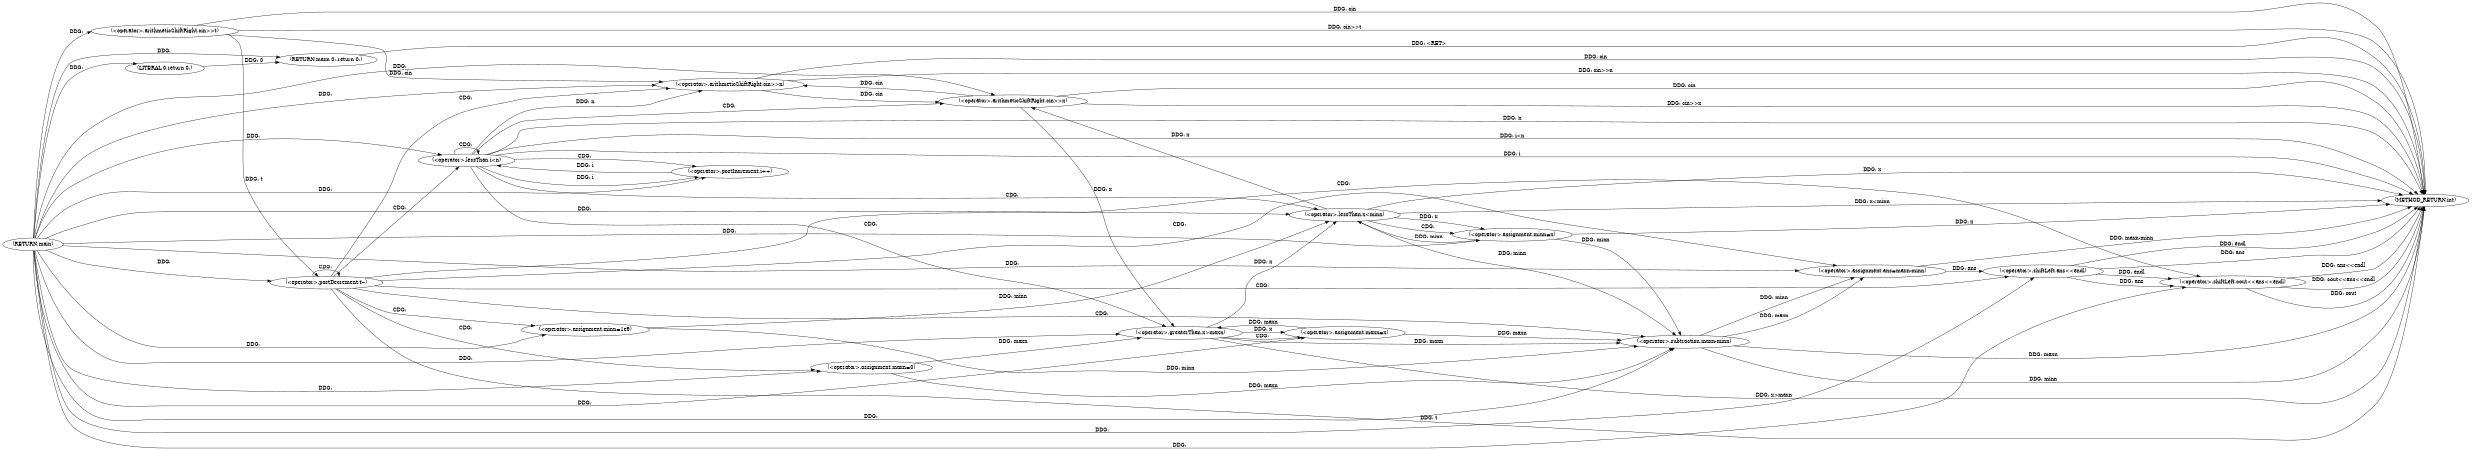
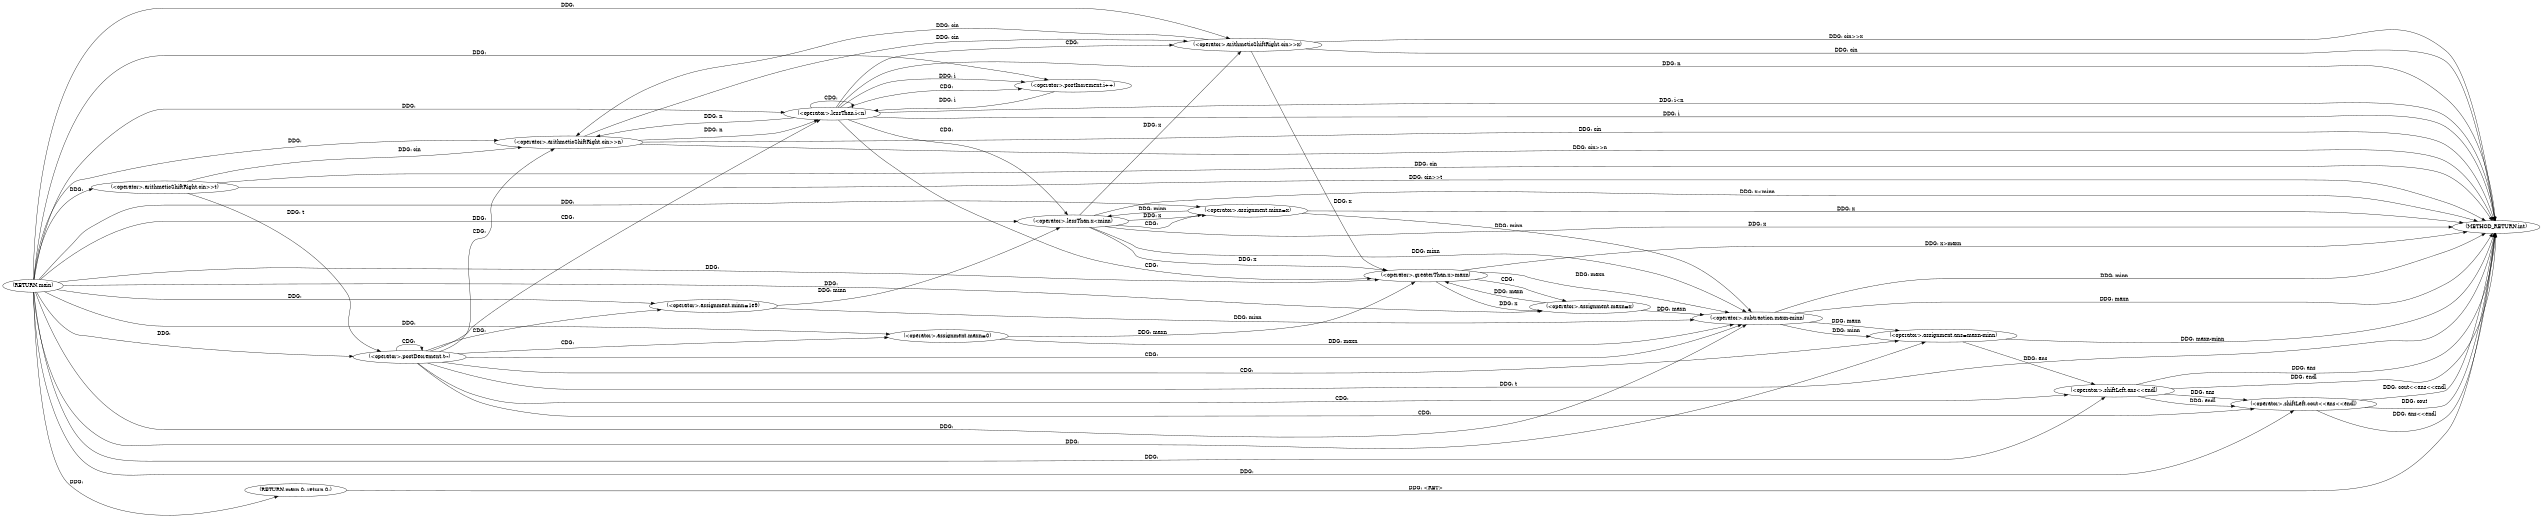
  digraph {
    rankdir=LR
    n1 [label="(RETURN,main)"]
    n2 [label="(<operator>.arithmeticShiftRight,cin>>t)"]
    n3 [label="(RETURN,maxn 0;,return 0;)"]
    n4 [label="(<operator>.postDecrement,t--)"]
-   n5 [label="(LITERAL,0,return 0;)"]
    n6 [label="(<operator>.arithmeticShiftRight,cin>>n)"]
    n7 [label="(<operator>.assignment,maxn=0)"]
    n8 [label="(<operator>.assignment,minn=1e9)"]
    n9 [label="(<operator>.assignment,ans=maxn-minn)"]
    n10 [label="(<operator>.shiftLeft,cout<<ans<<endl)"]
    n11 [label="(<operator>.lessThan,i<n)"]
    n12 [label="(<operator>.postIncrement,i++)"]
    n13 [label="(<operator>.arithmeticShiftRight,cin>>x)"]
    n14 [label="(<operator>.subtraction,maxn-minn)"]
    n15 [label="(<operator>.shiftLeft,ans<<endl)"]
    n16 [label="(<operator>.greaterThan,x>maxn)"]
    n17 [label="(<operator>.assignment,maxn=x)"]
    n18 [label="(<operator>.lessThan,x<minn)"]
    n19 [label="(<operator>.assignment,minn=x)"]
    n20 [label="(METHOD_RETURN,int)"]
    n1 -> n2 [label="DDG: "]
    n1 -> n3 [label="DDG: "]
    n1 -> n4 [label="DDG: "]
-   n1 -> n5 [label="DDG: "]
    n1 -> n6 [label="DDG: "]
    n1 -> n7 [label="DDG: "]
    n1 -> n8 [label="DDG: "]
    n1 -> n9 [label="DDG: "]
    n1 -> n10 [label="DDG: "]
    n1 -> n11 [label="DDG: "]
    n1 -> n12 [label="DDG: "]
    n1 -> n13 [label="DDG: "]
    n1 -> n14 [label="DDG: "]
    n1 -> n15 [label="DDG: "]
    n1 -> n16 [label="DDG: "]
    n1 -> n17 [label="DDG: "]
    n1 -> n18 [label="DDG: "]
    n1 -> n19 [label="DDG: "]
    n2 -> n4 [label="DDG: t"]
    n2 -> n6 [label="DDG: cin"]
    n2 -> n20 [label="DDG: cin"]
    n2 -> n20 [label="DDG: cin>>t"]
    n3 -> n20 [label="DDG: <RET>"]
    n4 -> n4 [label="CDG: "]
    n4 -> n6 [label="CDG: "]
    n4 -> n7 [label="CDG: "]
    n4 -> n8 [label="CDG: "]
    n4 -> n9 [label="CDG: "]
    n4 -> n10 [label="CDG: "]
    n4 -> n11 [label="CDG: "]
    n4 -> n14 [label="CDG: "]
    n4 -> n15 [label="CDG: "]
    n4 -> n20 [label="DDG: t"]
-   n5 -> n3 [label="DDG: 0"]
+   n6 -> n11 [label="DDG: n"]
    n6 -> n13 [label="DDG: cin"]
    n6 -> n20 [label="DDG: cin"]
    n6 -> n20 [label="DDG: cin>>n"]
    n7 -> n14 [label="DDG: maxn"]
    n7 -> n16 [label="DDG: maxn"]
    n8 -> n14 [label="DDG: minn"]
    n8 -> n18 [label="DDG: minn"]
    n9 -> n15 [label="DDG: ans"]
    n9 -> n20 [label="DDG: maxn-minn"]
    n10 -> n20 [label="DDG: ans<<endl"]
    n10 -> n20 [label="DDG: cout<<ans<<endl"]
    n10 -> n20 [label="DDG: cout"]
    n11 -> n6 [label="DDG: n"]
    n11 -> n11 [label="CDG: "]
    n11 -> n12 [label="DDG: i"]
    n11 -> n12 [label="CDG: "]
    n11 -> n13 [label="CDG: "]
    n11 -> n16 [label="CDG: "]
    n11 -> n18 [label="CDG: "]
    n11 -> n20 [label="DDG: i"]
    n11 -> n20 [label="DDG: n"]
    n11 -> n20 [label="DDG: i<n"]
    n12 -> n11 [label="DDG: i"]
    n13 -> n6 [label="DDG: cin"]
    n13 -> n16 [label="DDG: x"]
    n13 -> n20 [label="DDG: cin"]
    n13 -> n20 [label="DDG: cin>>x"]
    n14 -> n9 [label="DDG: maxn"]
    n14 -> n9 [label="DDG: minn"]
    n14 -> n20 [label="DDG: maxn"]
    n14 -> n20 [label="DDG: minn"]
    n15 -> n10 [label="DDG: endl"]
    n15 -> n10 [label="DDG: ans"]
    n15 -> n20 [label="DDG: ans"]
    n15 -> n20 [label="DDG: endl"]
    n16 -> n14 [label="DDG: maxn"]
    n16 -> n17 [label="DDG: x"]
    n16 -> n17 [label="CDG: "]
-   n16 -> n18 [label="DDG: x"]
+   n18 -> n16 [label="DDG: x"]
    n16 -> n20 [label="DDG: x>maxn"]
    n17 -> n14 [label="DDG: maxn"]
    n17 -> n16 [label="DDG: maxn"]
    n18 -> n13 [label="DDG: x"]
    n18 -> n14 [label="DDG: minn"]
    n18 -> n19 [label="DDG: x"]
    n18 -> n19 [label="CDG: "]
    n18 -> n20 [label="DDG: x"]
    n18 -> n20 [label="DDG: x<minn"]
    n19 -> n14 [label="DDG: minn"]
    n19 -> n18 [label="DDG: minn"]
    n19 -> n20 [label="DDG: x"]
  }
